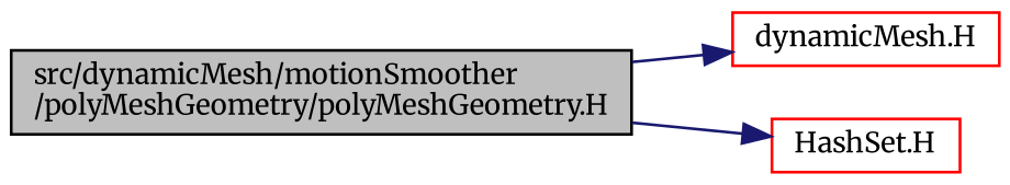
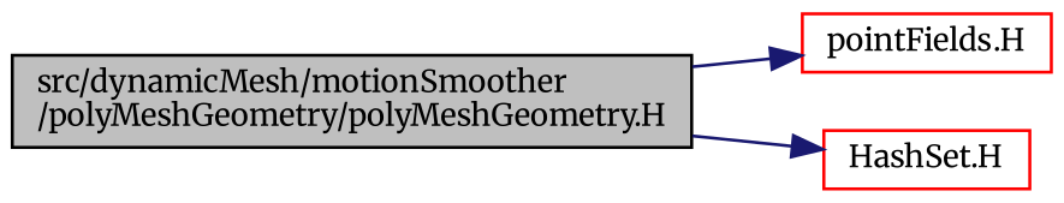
  digraph {
    rankdir=LR
    fontname=Merriweather
    node [color=red fontname=Merriweather fontsize=10 shape=record]
    edge [color=midnightblue fontname=Merriweather fontsize=10 labelfontname=Helvetica labelfontsize=10 style=solid]
    n1 [color=black fillcolor=grey75 fontcolor=black height=0.2 label="src/dynamicMesh/motionSmoother\l/polyMeshGeometry/polyMeshGeometry.H" style=filled width=0.4]
-   n2 [height=0.2 label="dynamicMesh.H" width=0.4]
+   n2 [height=0.2 label="pointFields.H" width=0.4]
    n3 [height=0.2 label="HashSet.H" width=0.4]
    n1 -> n2
    n1 -> n3
  }
